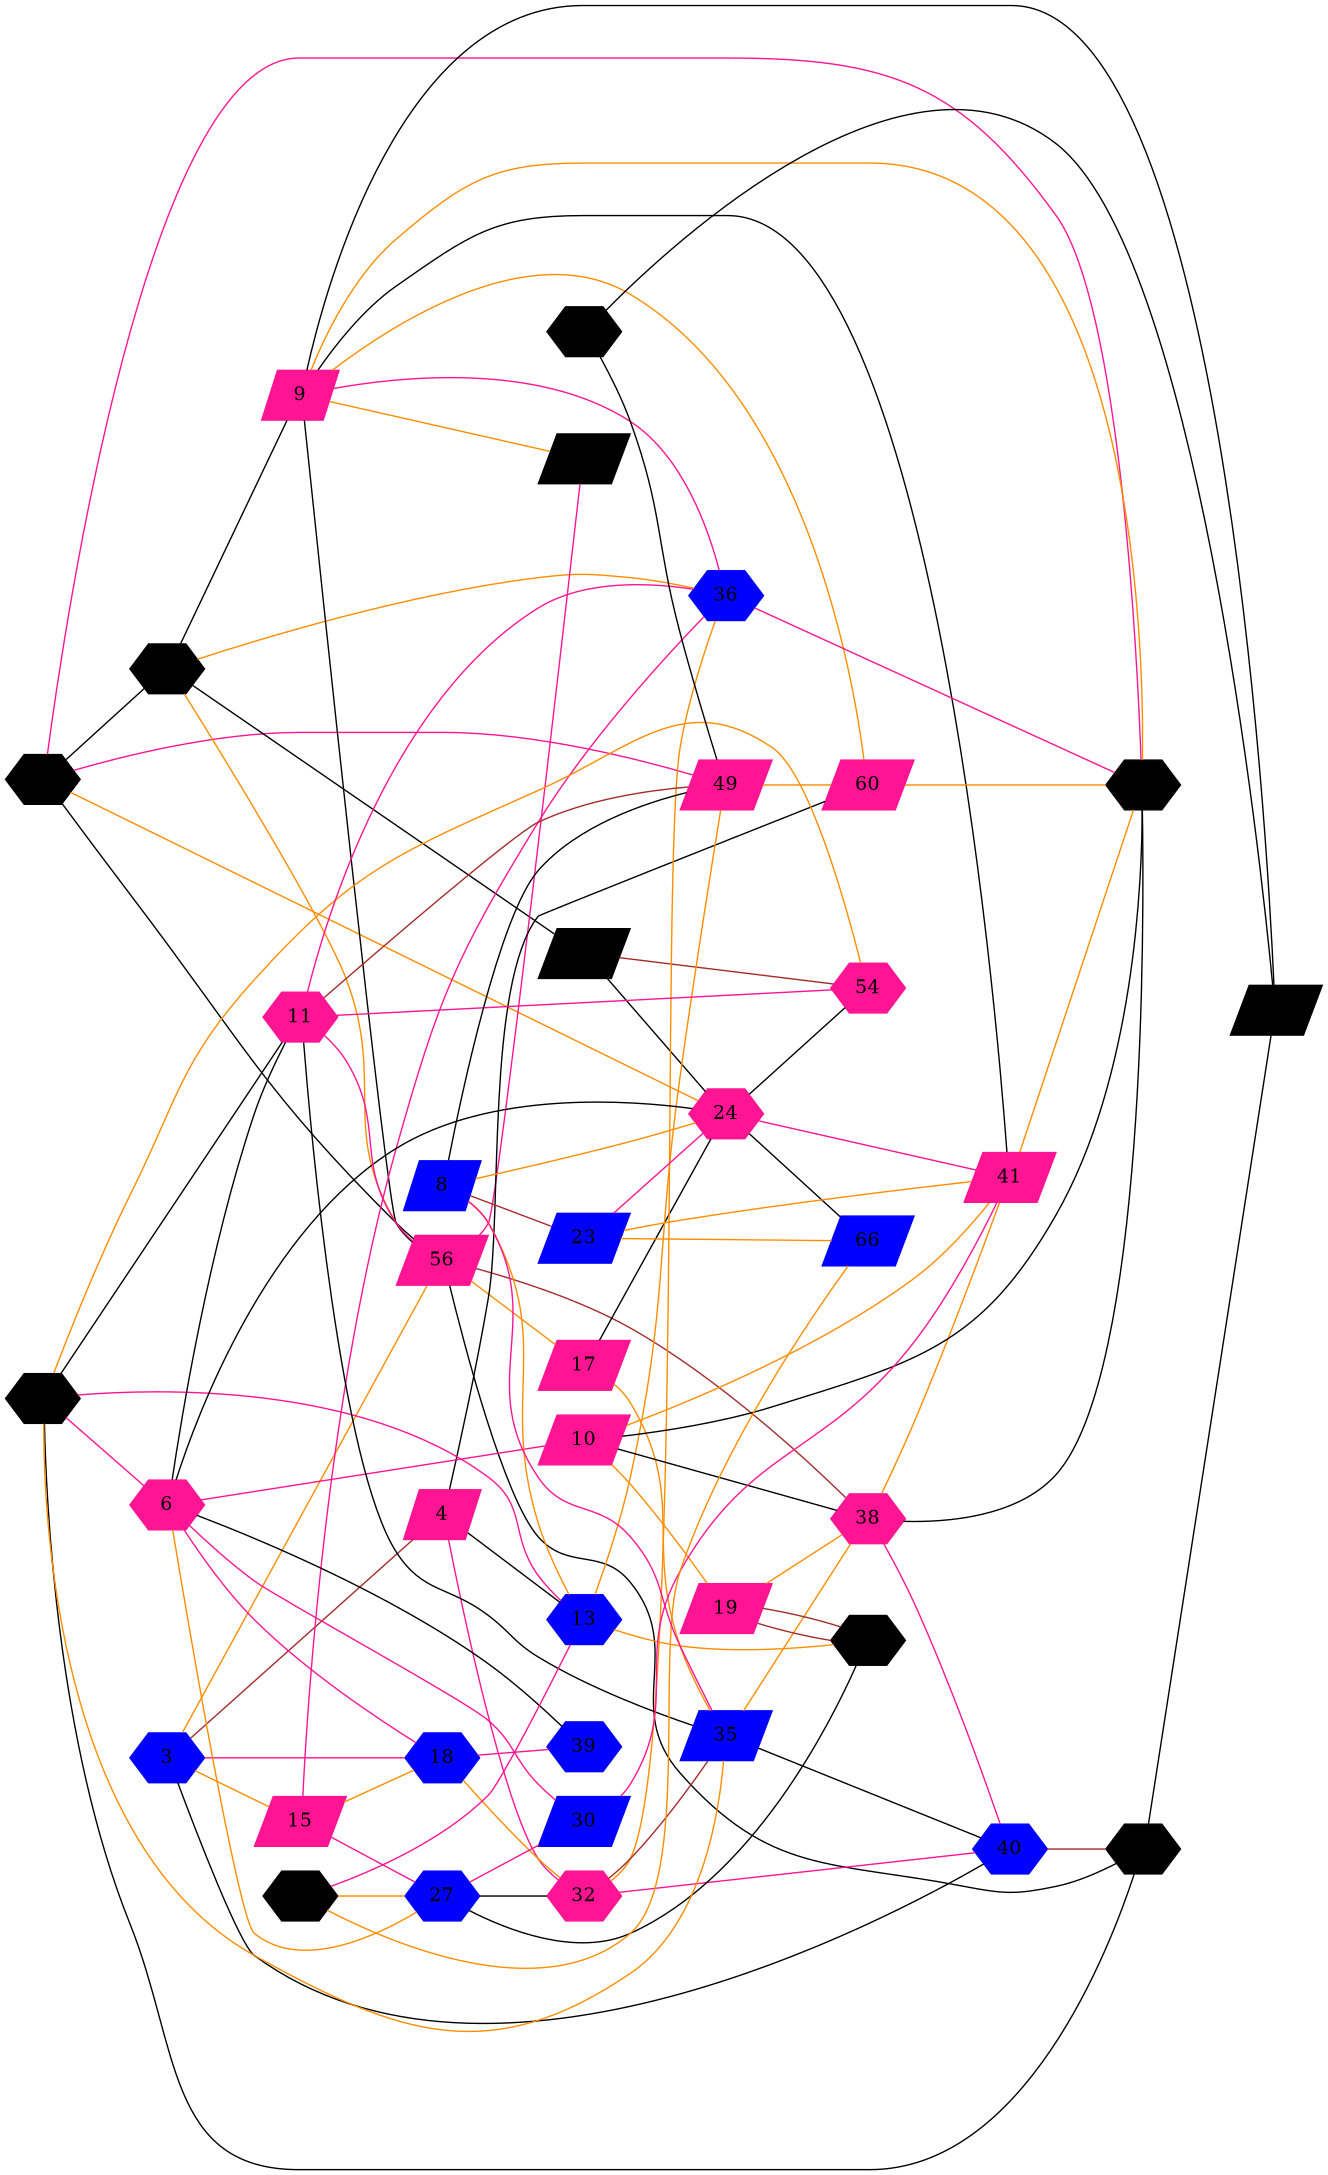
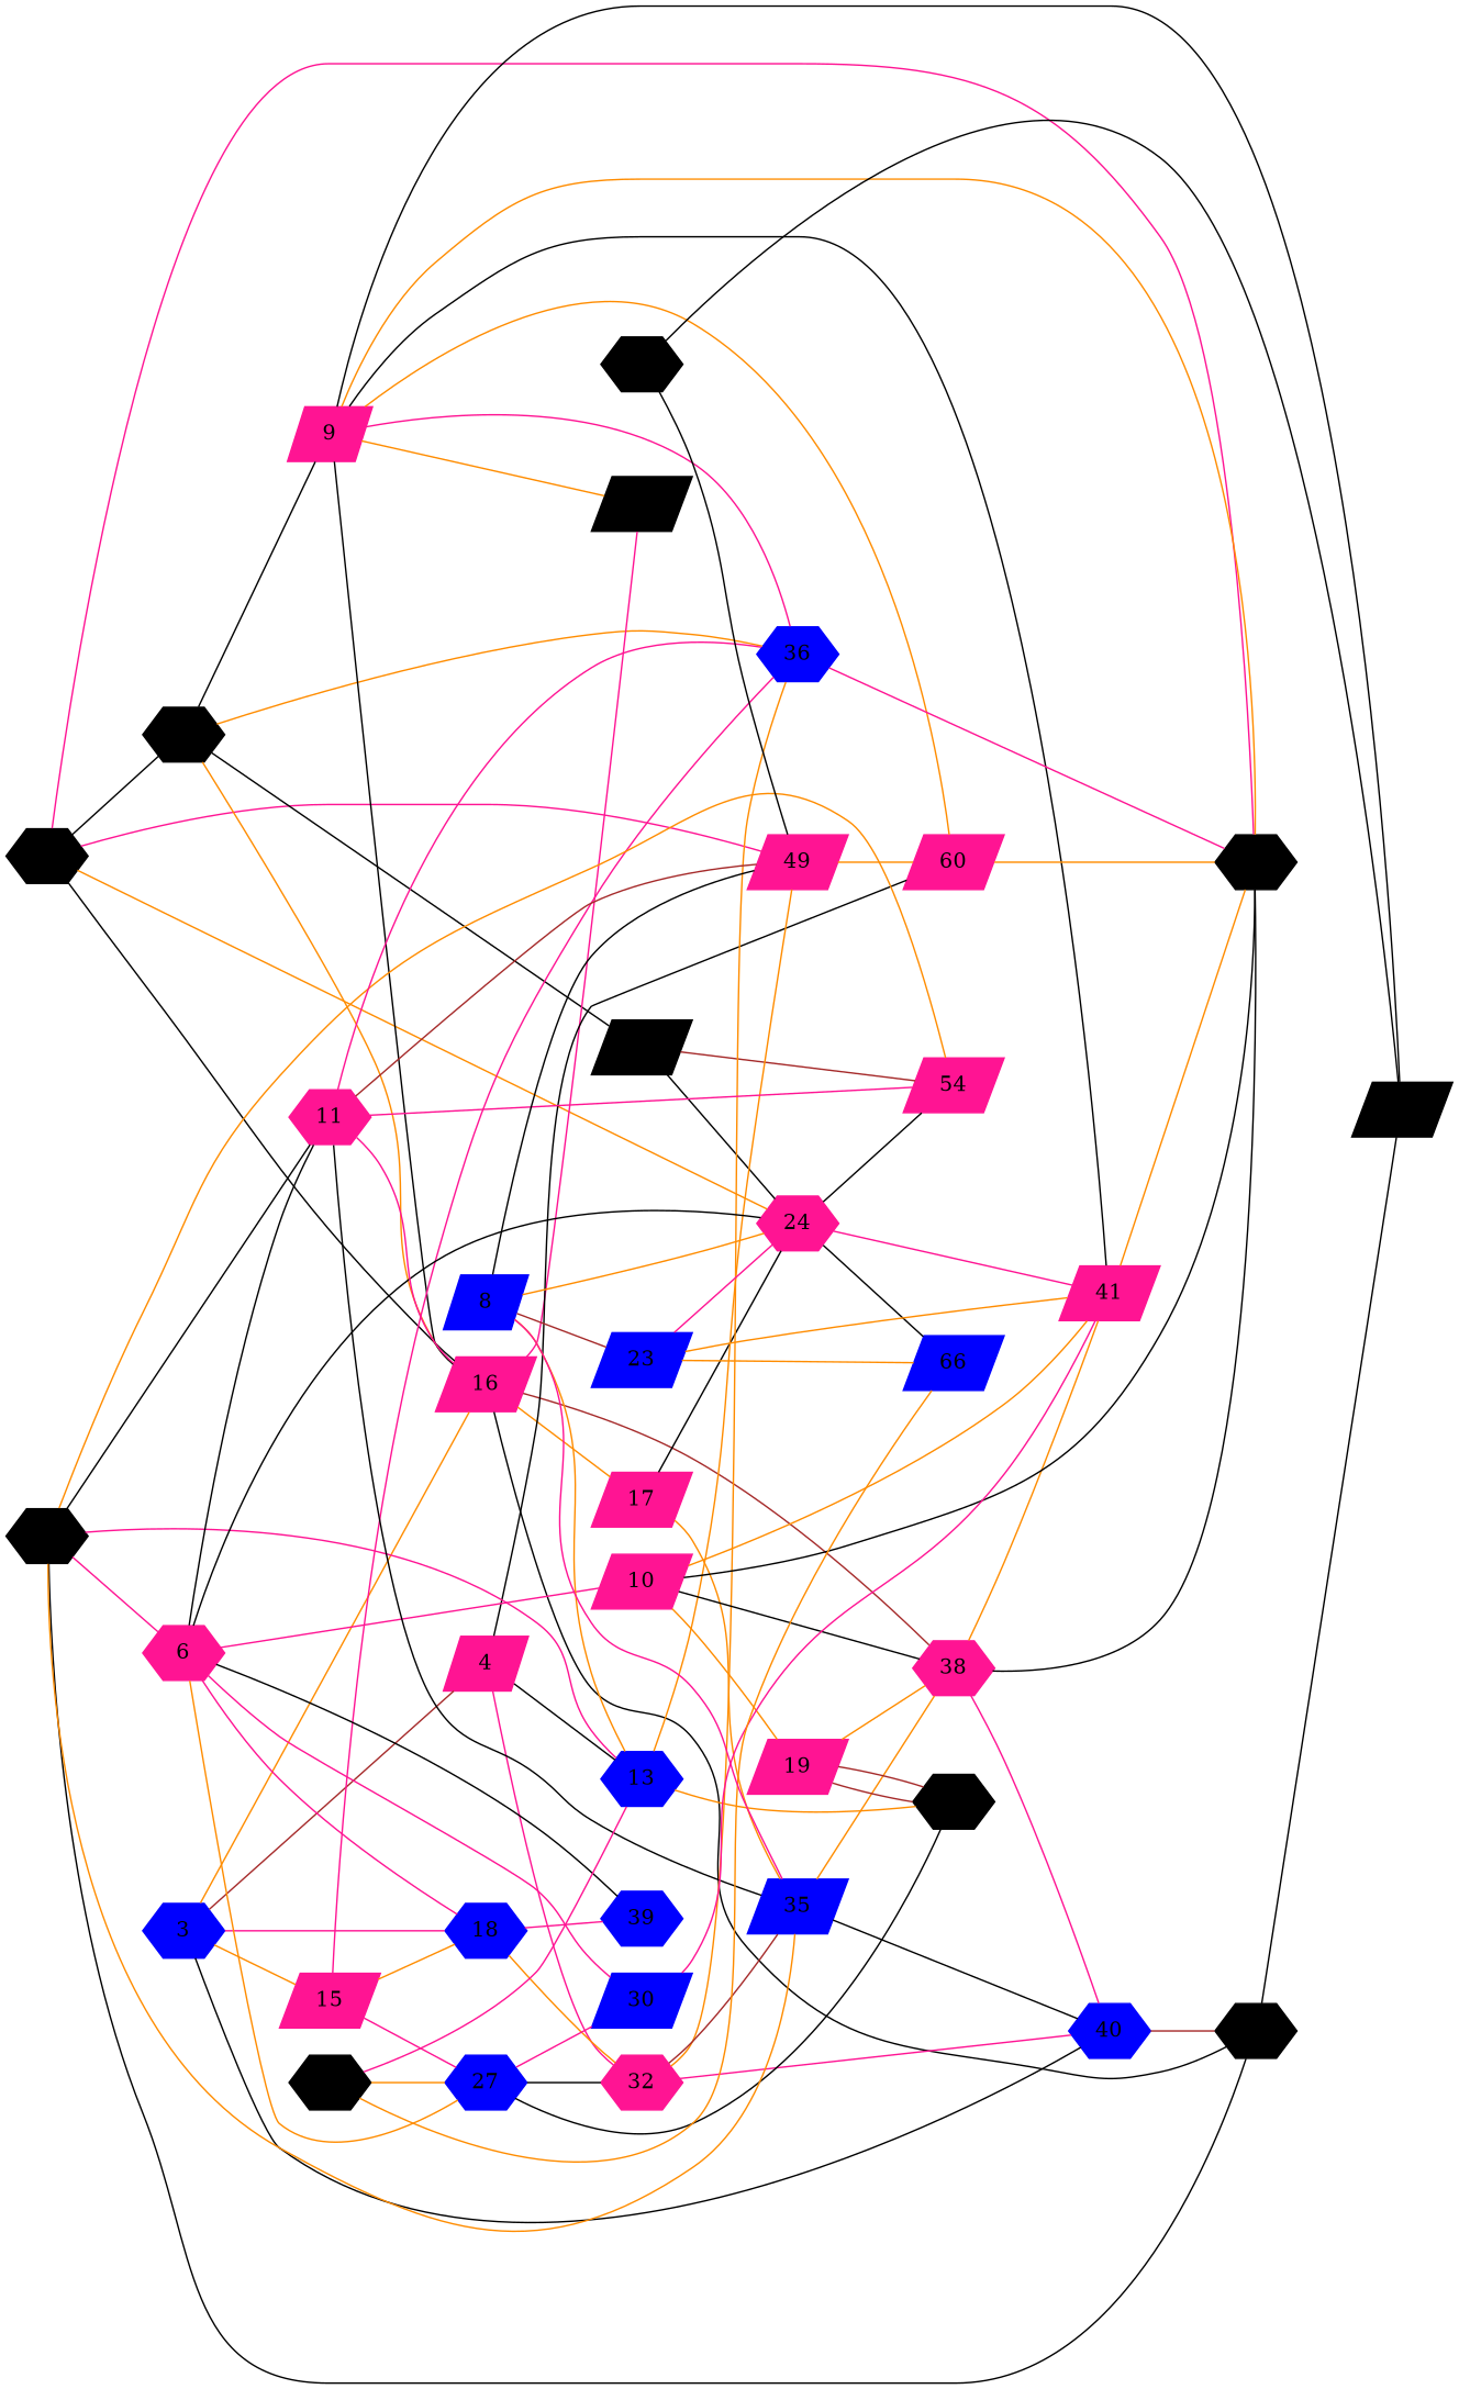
  graph {
    rankdir=LR
    node [color=deeppink shape=hexagon style=filled]
    edge [color=darkorange]
    1 [color=black super="+37"]
    2 [color=black super="+51"]
-   16 [shape=parallelogram super="+53" label=56]
+   16 [shape=parallelogram super="+53"]
    24 [super="+45"]
    49 [shape=parallelogram super="+63"]
    62 [color=black super="+68"]
    9 [shape=parallelogram super="+58"]
    12 [color=black shape=parallelogram super="+20"]
    36 [color=blue super="+64"]
    55 [color=black super="+61"]
    48 [color=black shape=parallelogram]
    38 [super="+42"]
    17 [shape=parallelogram super="+34"]
-   54
+   54 [shape=parallelogram]
    66 [color=blue shape=parallelogram]
    41 [shape=parallelogram super="+59"]
    60 [shape=parallelogram]
    67 [color=black shape=parallelogram]
    3 [color=blue super="+69"]
    4 [shape=parallelogram super="+52"]
    15 [shape=parallelogram]
    18 [color=blue super="+50"]
    40 [color=blue]
    13 [color=blue super="+28"]
    n25 [label=32 super="+44"]
    27 [color=blue super="+56"]
    39 [color=blue]
    47 [color=black]
    35 [color=blue shape=parallelogram super="+65"]
    5 [color=black super="+31"]
    6 [super="+43"]
    11 [super="+21"]
    10 [shape=parallelogram super="+29"]
    30 [color=blue shape=parallelogram]
    19 [shape=parallelogram]
    7 [color=black super="+14"]
    8 [color=blue shape=parallelogram super="+25"]
    23 [color=blue shape=parallelogram super="+32"]
    46 [color=black]
    1 -- 2 [color=black]
    1 -- 16 [color=black weight=2]
    1 -- 24
    1 -- 49 [color=deeppink]
    1 -- 62 [color=deeppink]
    2 -- 16 [weight=2]
    2 -- 9 [color=black]
    2 -- 12 [color=black]
    2 -- 36
    16 -- 55 [color=black]
    16 -- 48 [color=deeppink]
    16 -- 38 [color=brown]
    16 -- 17
    24 -- 54 [color=black]
    24 -- 66 [color=black]
    24 -- 41 [color=deeppink]
    49 -- 60
    9 -- 16 [color=black weight=2]
    9 -- 62
    9 -- 36 [color=deeppink]
    9 -- 48
    9 -- 41 [color=black]
    9 -- 60
    9 -- 67 [color=black]
    12 -- 24 [color=black]
    12 -- 54 [color=brown]
    36 -- 62 [color=deeppink]
    55 -- 67 [color=black weight=2]
    38 -- 62 [color=black]
    38 -- 41
    38 -- 40 [color=deeppink]
    17 -- 24 [color=black]
    17 -- 35
    41 -- 62
    60 -- 62
    3 -- 16
    3 -- 4 [color=brown]
    3 -- 15
    3 -- 18 [color=deeppink]
    3 -- 40 [color=black]
    4 -- 60 [color=black]
    4 -- 13 [color=black]
    4 -- n25 [color=deeppink]
    15 -- 36 [color=deeppink]
    15 -- 18
    15 -- 27 [color=deeppink]
    18 -- n25
    18 -- 39 [color=deeppink]
    40 -- 55 [color=brown]
    13 -- 49
    13 -- 47
    n25 -- 36
    n25 -- 40 [color=deeppink]
    n25 -- 35 [color=brown]
    27 -- n25 [color=black]
    27 -- 47 [color=black]
    27 -- 30 [color=deeppink]
    35 -- 38
    35 -- 40 [color=black]
    5 -- 55 [color=black]
    5 -- 54
    5 -- 13 [color=deeppink]
    5 -- 35
    5 -- 6 [color=deeppink]
    5 -- 11 [color=black weight=2]
    6 -- 24 [color=black]
    6 -- 18 [color=deeppink]
    6 -- 27
    6 -- 39 [color=black]
    6 -- 11 [color=black]
    6 -- 10 [color=deeppink]
    6 -- 30 [color=deeppink]
    11 -- 16 [color=deeppink]
    11 -- 49 [color=brown]
    11 -- 36 [color=deeppink]
    11 -- 54 [color=deeppink]
    11 -- 35 [color=black]
    10 -- 62 [color=black]
    10 -- 38 [color=black]
    10 -- 41
    10 -- 19
    30 -- 41 [color=deeppink]
    19 -- 38
    19 -- 47 [color=brown]
    19 -- 47 [color=brown]
    7 -- 66
    7 -- 13 [color=deeppink]
    7 -- 27
    8 -- 24
    8 -- 49 [color=black]
    8 -- 13
    8 -- 35 [color=deeppink]
    8 -- 23 [color=brown]
    23 -- 24 [color=deeppink weight=2]
    23 -- 66
    23 -- 41
    46 -- 49 [color=black]
    46 -- 67 [color=black]
  }
